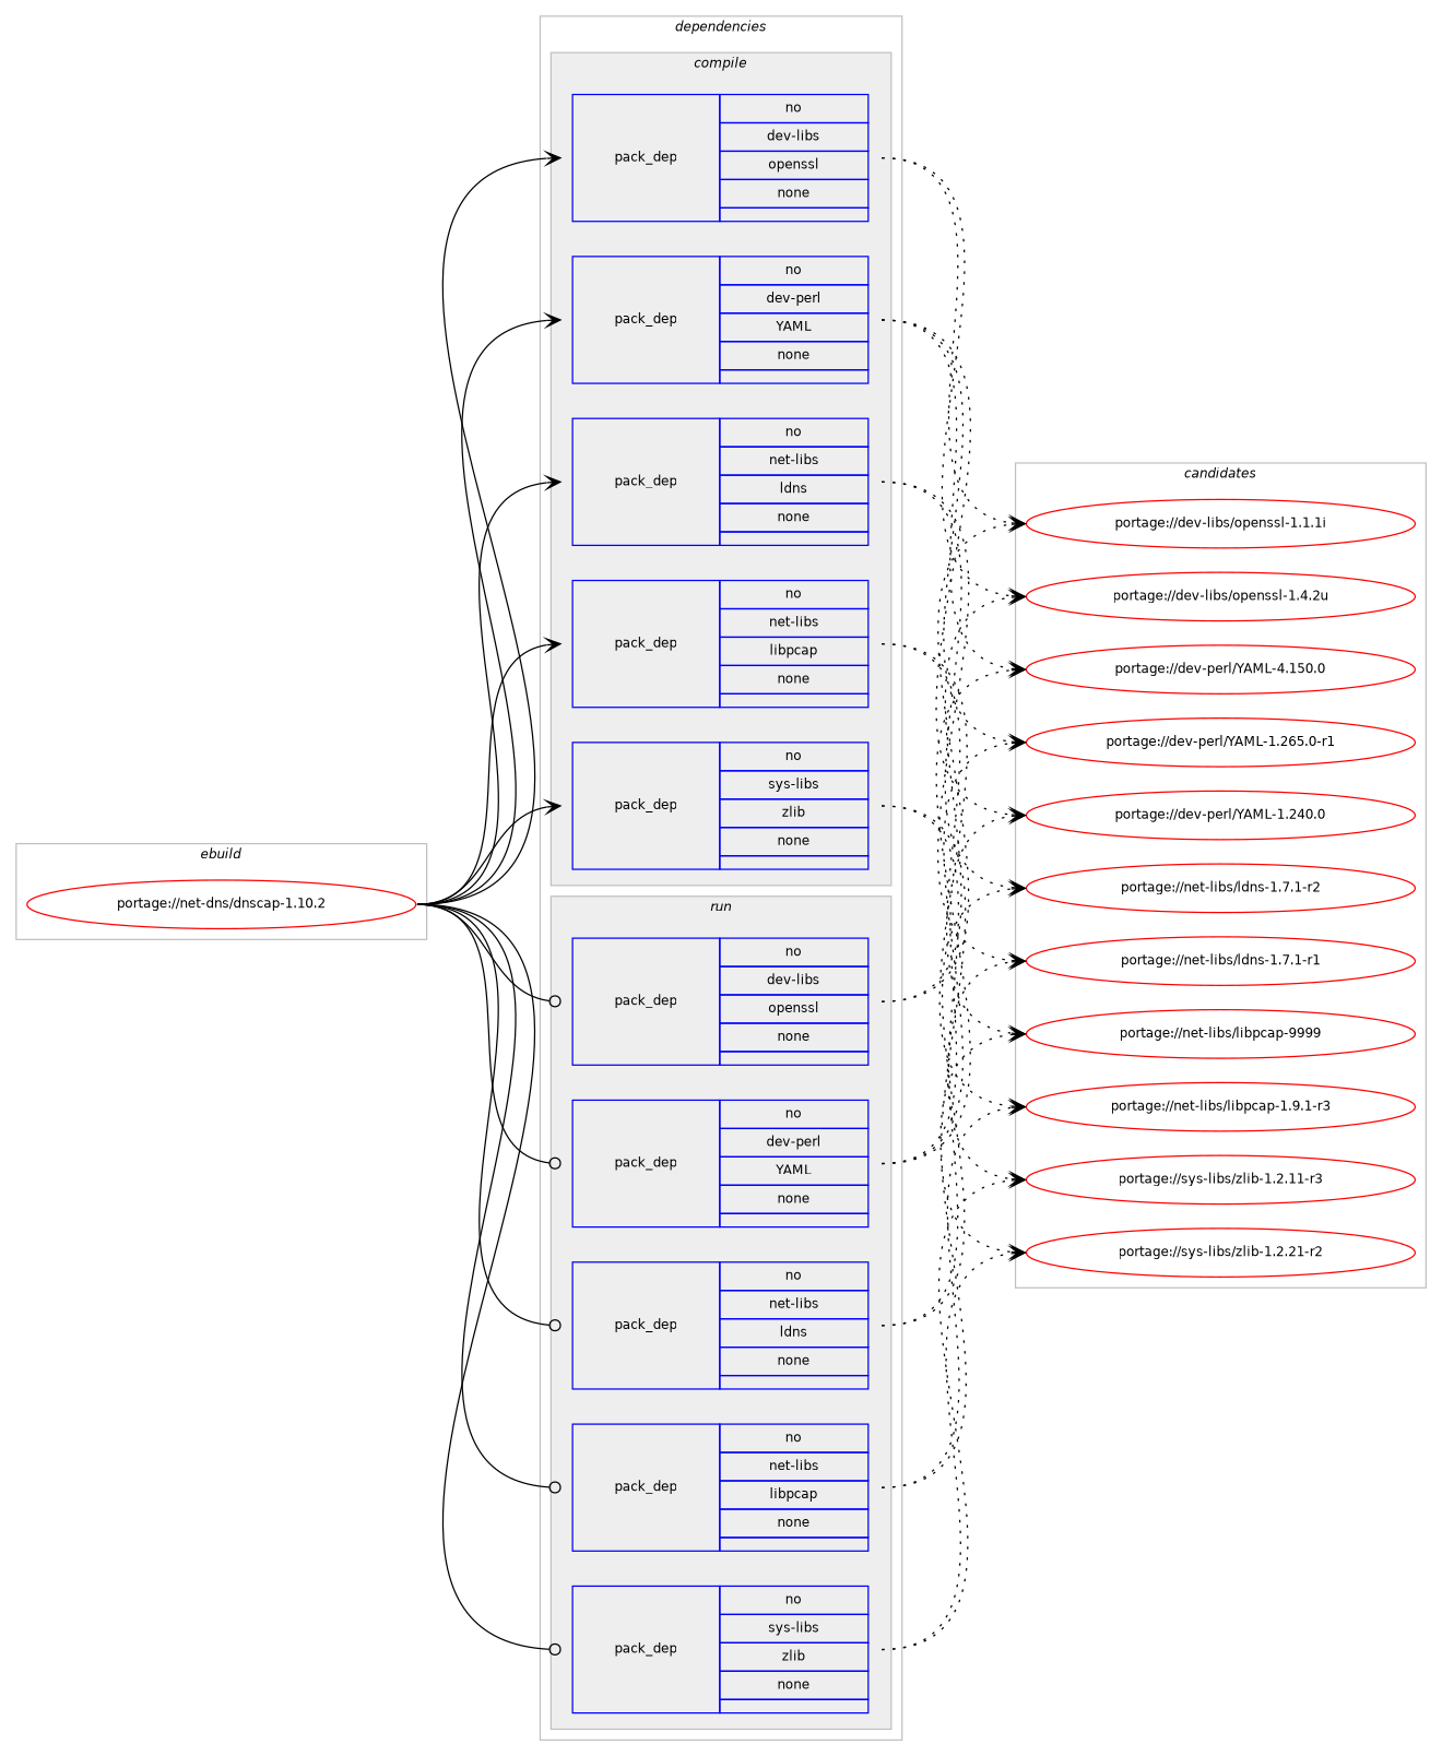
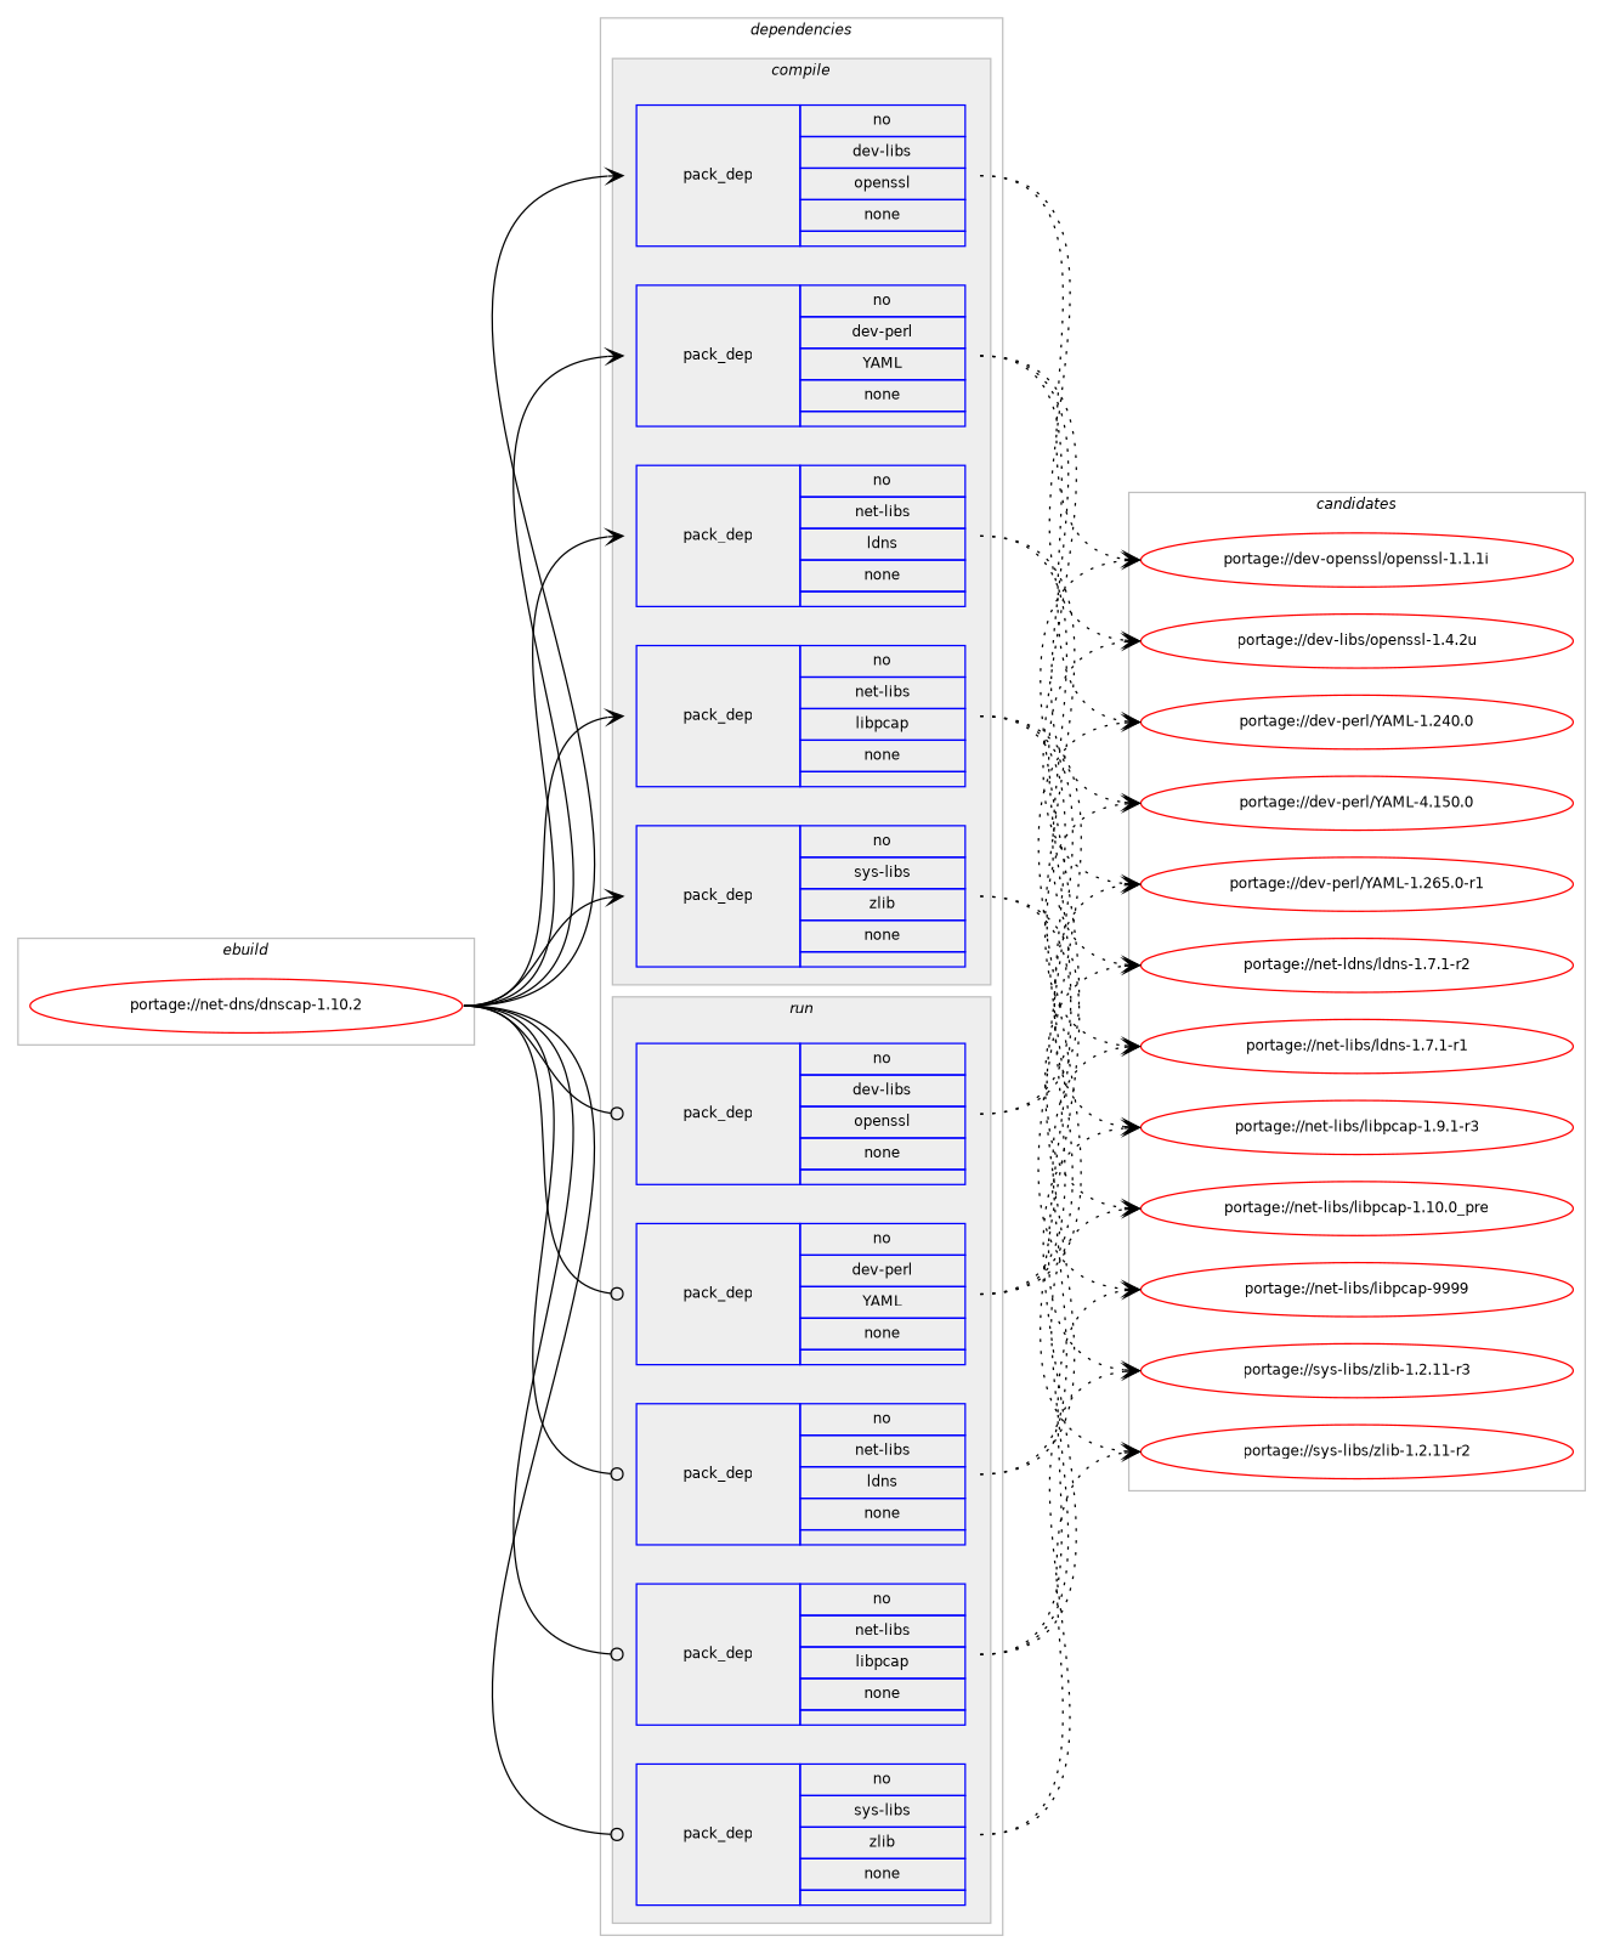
  digraph {
    compound=true
    concentrate=true
    fontname=Helvetica
    fontsize=10
    newrank=true
    rankdir=LR
    ranksep=1.5
    node [color=red fontname=Helvetica fontsize=10]
    edge [arrowhead=vee headport=w style=dotted tailport=e weight=100]
    n1 [label="portage://net-dns/dnscap-1.10.2" width=4]
    n2 [color=blue label=<<TABLE BORDER="0" CELLBORDER="1" CELLSPACING="0" CELLPADDING="4" WIDTH="220"><TR><TD ROWSPAN="6" CELLPADDING="30">pack_dep</TD></TR><TR><TD WIDTH="110">no</TD></TR><TR><TD>dev-libs</TD></TR><TR><TD>openssl</TD></TR><TR><TD>none</TD></TR><TR><TD></TD></TR></TABLE>> shape=none]
    n3 [color=blue label=<<TABLE BORDER="0" CELLBORDER="1" CELLSPACING="0" CELLPADDING="4" WIDTH="220"><TR><TD ROWSPAN="6" CELLPADDING="30">pack_dep</TD></TR><TR><TD WIDTH="110">no</TD></TR><TR><TD>dev-perl</TD></TR><TR><TD>YAML</TD></TR><TR><TD>none</TD></TR><TR><TD></TD></TR></TABLE>> shape=none]
    n4 [color=blue label=<<TABLE BORDER="0" CELLBORDER="1" CELLSPACING="0" CELLPADDING="4" WIDTH="220"><TR><TD ROWSPAN="6" CELLPADDING="30">pack_dep</TD></TR><TR><TD WIDTH="110">no</TD></TR><TR><TD>net-libs</TD></TR><TR><TD>ldns</TD></TR><TR><TD>none</TD></TR><TR><TD></TD></TR></TABLE>> shape=none]
    n5 [color=blue label=<<TABLE BORDER="0" CELLBORDER="1" CELLSPACING="0" CELLPADDING="4" WIDTH="220"><TR><TD ROWSPAN="6" CELLPADDING="30">pack_dep</TD></TR><TR><TD WIDTH="110">no</TD></TR><TR><TD>net-libs</TD></TR><TR><TD>libpcap</TD></TR><TR><TD>none</TD></TR><TR><TD></TD></TR></TABLE>> shape=none]
    n6 [color=blue label=<<TABLE BORDER="0" CELLBORDER="1" CELLSPACING="0" CELLPADDING="4" WIDTH="220"><TR><TD ROWSPAN="6" CELLPADDING="30">pack_dep</TD></TR><TR><TD WIDTH="110">no</TD></TR><TR><TD>sys-libs</TD></TR><TR><TD>zlib</TD></TR><TR><TD>none</TD></TR><TR><TD></TD></TR></TABLE>> shape=none]
    n7 [color=blue label=<<TABLE BORDER="0" CELLBORDER="1" CELLSPACING="0" CELLPADDING="4" WIDTH="220"><TR><TD ROWSPAN="6" CELLPADDING="30">pack_dep</TD></TR><TR><TD WIDTH="110">no</TD></TR><TR><TD>dev-libs</TD></TR><TR><TD>openssl</TD></TR><TR><TD>none</TD></TR><TR><TD></TD></TR></TABLE>> shape=none]
    n8 [color=blue label=<<TABLE BORDER="0" CELLBORDER="1" CELLSPACING="0" CELLPADDING="4" WIDTH="220"><TR><TD ROWSPAN="6" CELLPADDING="30">pack_dep</TD></TR><TR><TD WIDTH="110">no</TD></TR><TR><TD>dev-perl</TD></TR><TR><TD>YAML</TD></TR><TR><TD>none</TD></TR><TR><TD></TD></TR></TABLE>> shape=none]
    n9 [color=blue label=<<TABLE BORDER="0" CELLBORDER="1" CELLSPACING="0" CELLPADDING="4" WIDTH="220"><TR><TD ROWSPAN="6" CELLPADDING="30">pack_dep</TD></TR><TR><TD WIDTH="110">no</TD></TR><TR><TD>net-libs</TD></TR><TR><TD>ldns</TD></TR><TR><TD>none</TD></TR><TR><TD></TD></TR></TABLE>> shape=none]
    n10 [color=blue label=<<TABLE BORDER="0" CELLBORDER="1" CELLSPACING="0" CELLPADDING="4" WIDTH="220"><TR><TD ROWSPAN="6" CELLPADDING="30">pack_dep</TD></TR><TR><TD WIDTH="110">no</TD></TR><TR><TD>net-libs</TD></TR><TR><TD>libpcap</TD></TR><TR><TD>none</TD></TR><TR><TD></TD></TR></TABLE>> shape=none]
    n11 [color=blue label=<<TABLE BORDER="0" CELLBORDER="1" CELLSPACING="0" CELLPADDING="4" WIDTH="220"><TR><TD ROWSPAN="6" CELLPADDING="30">pack_dep</TD></TR><TR><TD WIDTH="110">no</TD></TR><TR><TD>sys-libs</TD></TR><TR><TD>zlib</TD></TR><TR><TD>none</TD></TR><TR><TD></TD></TR></TABLE>> shape=none]
-   n12 [label="portage://dev-libs/openssl-1.1.1i" width=4]
+   n12 [label="portage://dev-openssl/openssl-1.1.1i" width=4]
    n13 [label="portage://dev-libs/openssl-1.4.2u" width=4]
    n14 [label="portage://dev-perl/YAML-1.265.0-r1" width=4]
    n15 [label="portage://dev-perl/YAML-1.240.0" width=4]
    n16 [label="portage://dev-perl/YAML-4.150.0" width=4]
-   n17 [label="portage://net-libs/ldns-1.7.1-r2" width=4]
+   n17 [label="portage://net-ldns/ldns-1.7.1-r2" width=4]
    n18 [label="portage://net-libs/ldns-1.7.1-r1" width=4]
    n19 [label="portage://net-libs/libpcap-9999" width=4]
    n20 [label="portage://net-libs/libpcap-1.9.1-r3" width=4]
+   n21 [label="portage://net-libs/libpcap-1.10.0_pre" width=4]
    n22 [label="portage://sys-libs/zlib-1.2.11-r3" width=4]
-   n23 [label="portage://sys-libs/zlib-1.2.21-r2" width=4]
+   n23 [label="portage://sys-libs/zlib-1.2.11-r2" width=4]
    subgraph cluster_1 {
      color=gray
      label=<<i>ebuild</i>>
      rank=same
      n1
    }
    subgraph cluster_2 {
      color=gray
      label=<<i>dependencies</i>>
      subgraph cluster_3 {
        color=gray
        fillcolor="#eeeeee"
        label=<<i>compile</i>>
        style=filled
        subgraph sub_4 {
          color=gray
          fillcolor="#eeeeee"
          label=<<i>compile</i>>
          style=filled
          n2
        }
        subgraph sub_5 {
          color=gray
          fillcolor="#eeeeee"
          label=<<i>compile</i>>
          style=filled
          n3
        }
        subgraph sub_6 {
          color=gray
          fillcolor="#eeeeee"
          label=<<i>compile</i>>
          style=filled
          n4
        }
        subgraph sub_7 {
          color=gray
          fillcolor="#eeeeee"
          label=<<i>compile</i>>
          style=filled
          n5
        }
        subgraph sub_8 {
          color=gray
          fillcolor="#eeeeee"
          label=<<i>compile</i>>
          style=filled
          n6
        }
      }
      subgraph cluster_9 {
        color=gray
        fillcolor="#eeeeee"
        label=<<i>compile and run</i>>
        style=filled
      }
      subgraph cluster_10 {
        color=gray
        fillcolor="#eeeeee"
        label=<<i>run</i>>
        style=filled
        subgraph sub_11 {
          color=gray
          fillcolor="#eeeeee"
          label=<<i>run</i>>
          style=filled
          n7
        }
        subgraph sub_12 {
          color=gray
          fillcolor="#eeeeee"
          label=<<i>run</i>>
          style=filled
          n8
        }
        subgraph sub_13 {
          color=gray
          fillcolor="#eeeeee"
          label=<<i>run</i>>
          style=filled
          n9
        }
        subgraph sub_14 {
          color=gray
          fillcolor="#eeeeee"
          label=<<i>run</i>>
          style=filled
          n10
        }
        subgraph sub_15 {
          color=gray
          fillcolor="#eeeeee"
          label=<<i>run</i>>
          style=filled
          n11
        }
      }
    }
    subgraph cluster_16 {
      color=gray
      label=<<i>candidates</i>>
      rank=same
      subgraph sub_17 {
        color=black
        label=<<i>candidates</i>>
        nodesep=1
        rank=same
        n12
        n13
      }
      subgraph sub_18 {
        color=black
        label=<<i>candidates</i>>
        nodesep=1
        rank=same
        n14
        n15
        n16
      }
      subgraph sub_19 {
        color=black
        label=<<i>candidates</i>>
        nodesep=1
        rank=same
        n17
        n18
      }
      subgraph sub_20 {
        color=black
        label=<<i>candidates</i>>
        nodesep=1
        rank=same
        n19
        n20
+       n21
      }
      subgraph sub_21 {
        color=black
        label=<<i>candidates</i>>
        nodesep=1
        rank=same
        n22
        n23
      }
      subgraph sub_22 {
        color=black
        label=<<i>candidates</i>>
        nodesep=1
        rank=same
        n12
        n13
      }
      subgraph sub_23 {
        color=black
        label=<<i>candidates</i>>
        nodesep=1
        rank=same
        n14
        n15
        n16
      }
      subgraph sub_24 {
        color=black
        label=<<i>candidates</i>>
        nodesep=1
        rank=same
        n17
        n18
      }
      subgraph sub_25 {
        color=black
        label=<<i>candidates</i>>
        nodesep=1
        rank=same
        n19
        n20
+       n21
      }
      subgraph sub_26 {
        color=black
        label=<<i>candidates</i>>
        nodesep=1
        rank=same
        n22
        n23
      }
    }
    n1 -> n2 [style=solid weight=20]
    n1 -> n3 [style=solid weight=20]
    n1 -> n4 [style=solid weight=20]
    n1 -> n5 [style=solid weight=20]
    n1 -> n6 [style=solid weight=20]
    n1 -> n7 [arrowhead=odot style=solid weight=20]
    n1 -> n8 [arrowhead=odot style=solid weight=20]
    n1 -> n9 [arrowhead=odot style=solid weight=20]
    n1 -> n10 [arrowhead=odot style=solid weight=20]
    n1 -> n11 [arrowhead=odot style=solid weight=20]
    n2 -> n12
    n2 -> n13
    n3 -> n14
    n3 -> n15
    n3 -> n16
    n4 -> n17
    n4 -> n18
    n5 -> n19
    n5 -> n20
+   n5 -> n21
    n6 -> n22
    n6 -> n23
    n7 -> n12
    n7 -> n13
    n8 -> n14
    n8 -> n15
    n8 -> n16
    n9 -> n17
    n9 -> n18
    n10 -> n19
    n10 -> n20
+   n10 -> n21
    n11 -> n22
    n11 -> n23
  }
